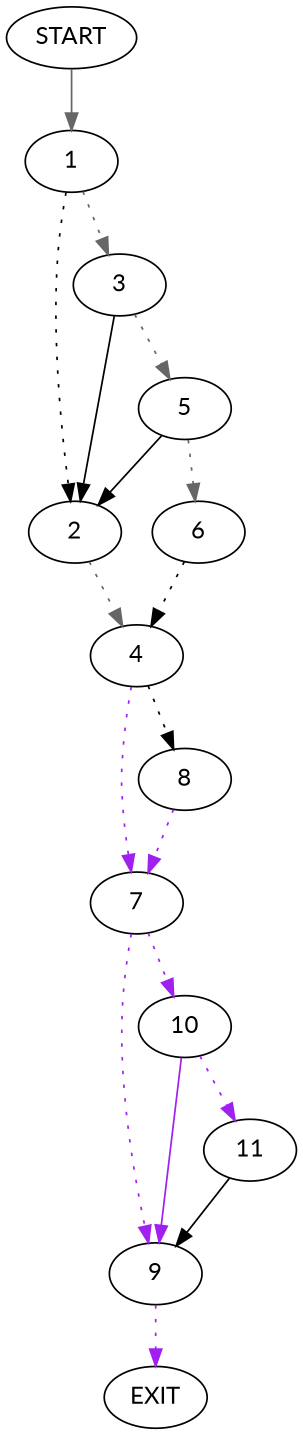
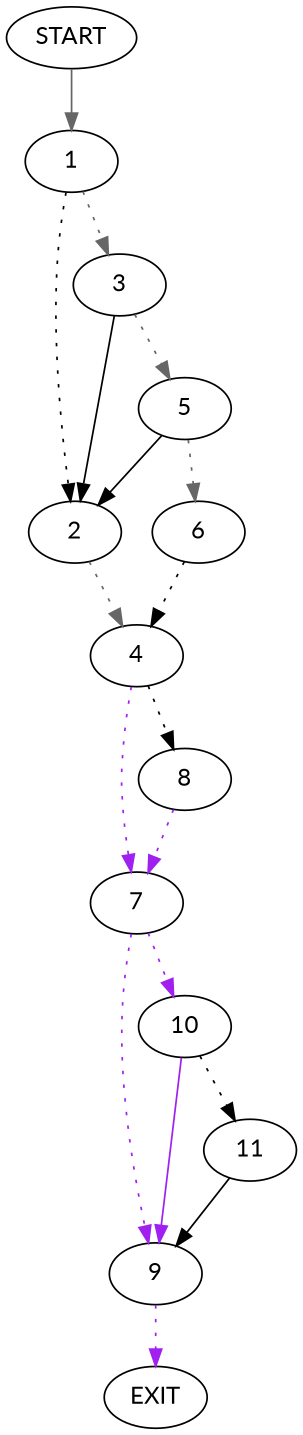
  digraph {
    fontname=Lato
    node [fontname=Lato]
    edge [color=black fontname=Lato style=dotted]
    n1 [label=START]
    1
    2
    3
    n5 [label=EXIT]
    4
    5
    7
    8
    6
    9
    10
    11
    n1 -> 1 [color=gray40 style=solid]
    1 -> 2
    1 -> 3 [color=gray40]
    2 -> 4 [color=gray40]
    3 -> 2 [style=solid]
    3 -> 5 [color=gray40]
    4 -> 7 [color=purple]
    4 -> 8
    5 -> 2 [style=solid]
    5 -> 6 [color=gray40]
    7 -> 9 [color=purple]
    7 -> 10 [color=purple]
    8 -> 7 [color=purple]
    6 -> 4
    9 -> n5 [color=purple]
    10 -> 9 [color=purple style=solid]
-   10 -> 11 [color=purple]
+   10 -> 11
    11 -> 9 [style=solid]
  }
